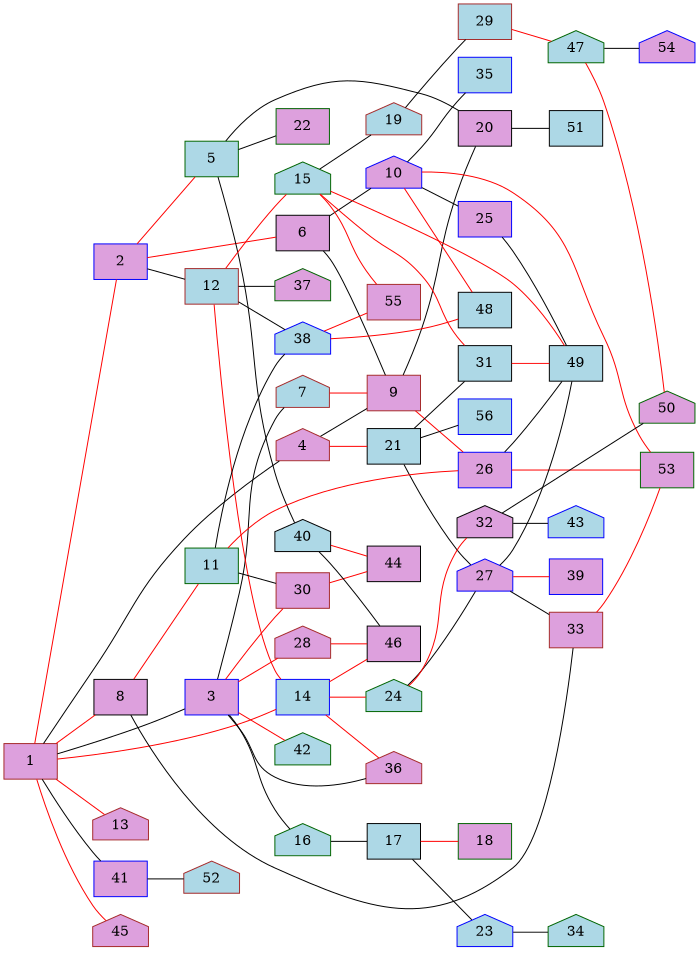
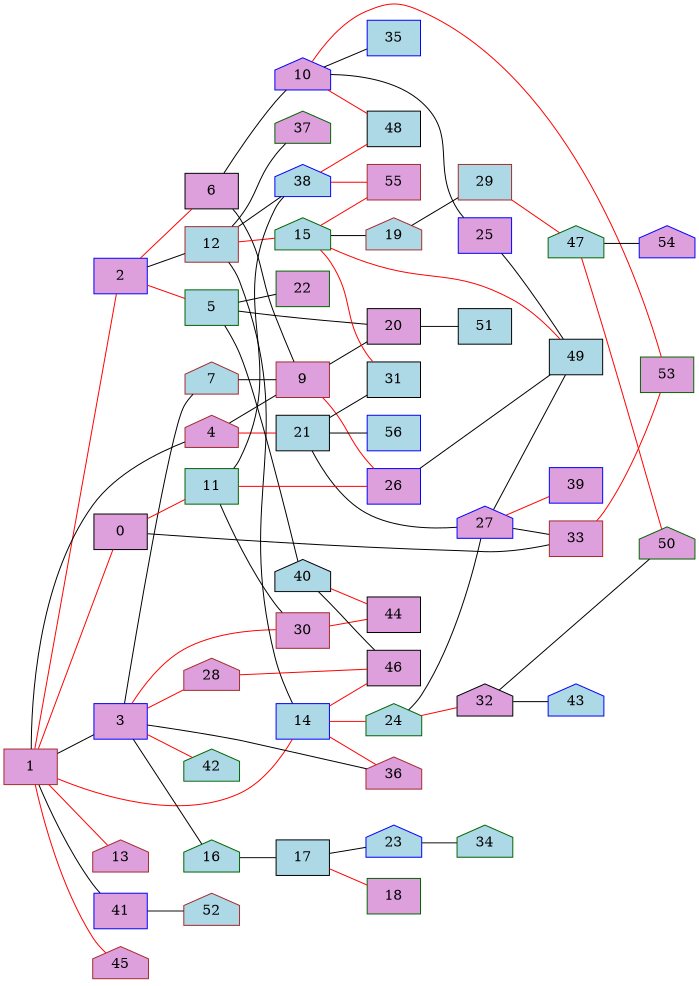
  graph {
    rankdir=LR
    node [color=blue fillcolor=plum shape=box style=filled]
    edge [color=black]
    2
    1 [color=brown]
    3
    4 [color=brown shape=house]
-   8 [color=black]
+   8 [color=black label=0]
    13 [color=brown shape=house]
    14 [fillcolor=lightblue]
    41
    45 [color=brown shape=house]
    5 [color=darkgreen fillcolor=lightblue]
    6 [color=black]
    12 [color=brown fillcolor=lightblue]
    42 [color=darkgreen fillcolor=lightblue shape=house]
    7 [color=brown fillcolor=lightblue shape=house]
    16 [color=darkgreen fillcolor=lightblue shape=house]
    28 [color=brown shape=house]
    30 [color=brown]
    36 [color=brown shape=house]
    9 [color=brown]
    21 [color=black fillcolor=lightblue]
    11 [color=darkgreen fillcolor=lightblue]
    33 [color=brown]
    24 [color=darkgreen fillcolor=lightblue shape=house]
    46 [color=black]
    52 [color=brown fillcolor=lightblue shape=house]
    20 [color=black]
    22 [color=darkgreen]
    40 [color=black fillcolor=lightblue shape=house]
    10 [shape=house]
    38 [fillcolor=lightblue shape=house]
    15 [color=darkgreen fillcolor=lightblue shape=house]
    37 [color=darkgreen shape=house]
    17 [color=black fillcolor=lightblue]
    44 [color=black]
    26
    31 [color=black fillcolor=lightblue]
    27 [shape=house]
    56 [fillcolor=lightblue]
    51 [color=black fillcolor=lightblue]
    25
    35 [fillcolor=lightblue]
    48 [color=black fillcolor=lightblue]
    53 [color=darkgreen]
    49 [color=black fillcolor=lightblue]
    55 [color=brown]
    19 [color=brown fillcolor=lightblue shape=house]
    32 [color=black shape=house]
    29 [color=brown fillcolor=lightblue]
    18 [color=darkgreen]
    23 [fillcolor=lightblue shape=house]
    34 [color=darkgreen fillcolor=lightblue shape=house]
    47 [color=darkgreen fillcolor=lightblue shape=house]
    39
    43 [fillcolor=lightblue shape=house]
    50 [color=darkgreen shape=house]
    54 [shape=house]
    2 -- 5 [color=red]
    2 -- 6 [color=red]
    2 -- 12
    1 -- 2 [color=red]
    1 -- 3
    1 -- 4
    1 -- 8 [color=red]
    1 -- 13 [color=red]
    1 -- 14 [color=red]
    1 -- 41
    1 -- 45 [color=red]
    3 -- 42 [color=red]
    3 -- 7
    3 -- 16
    3 -- 28 [color=red]
    3 -- 30 [color=red]
    3 -- 36
    4 -- 9
    4 -- 21 [color=red]
    8 -- 11 [color=red]
    8 -- 33
    14 -- 36 [color=red]
    14 -- 24 [color=red]
    14 -- 46 [color=red]
    41 -- 52
    5 -- 20
    5 -- 22
    5 -- 40
    6 -- 9
    6 -- 10
-   12 -- 14 [color=red]
+   12 -- 14
    12 -- 38
    12 -- 15 [color=red]
    12 -- 37
-   7 -- 9 [color=red]
+   7 -- 9
    16 -- 17
    28 -- 46 [color=red]
    30 -- 44 [color=red]
    9 -- 20
    9 -- 26 [color=red]
    21 -- 31
    21 -- 27
    21 -- 56
    11 -- 30
    11 -- 38
    11 -- 26 [color=red]
    33 -- 53 [color=red]
    24 -- 27
    24 -- 32 [color=red]
    20 -- 51
    40 -- 46
    40 -- 44 [color=red]
    10 -- 25
    10 -- 35
    10 -- 48 [color=red]
    10 -- 53 [color=red]
    38 -- 48 [color=red]
    38 -- 55 [color=red]
    15 -- 31 [color=red]
    15 -- 49 [color=red]
    15 -- 55 [color=red]
    15 -- 19
    17 -- 18 [color=red]
    17 -- 23
-   26 -- 53 [color=red]
    26 -- 49
-   31 -- 49 [color=red]
    27 -- 33
    27 -- 49
    27 -- 39 [color=red]
    25 -- 49
    19 -- 29
    32 -- 43
    32 -- 50
    29 -- 47 [color=red]
    23 -- 34
    47 -- 50 [color=red]
    47 -- 54
  }
